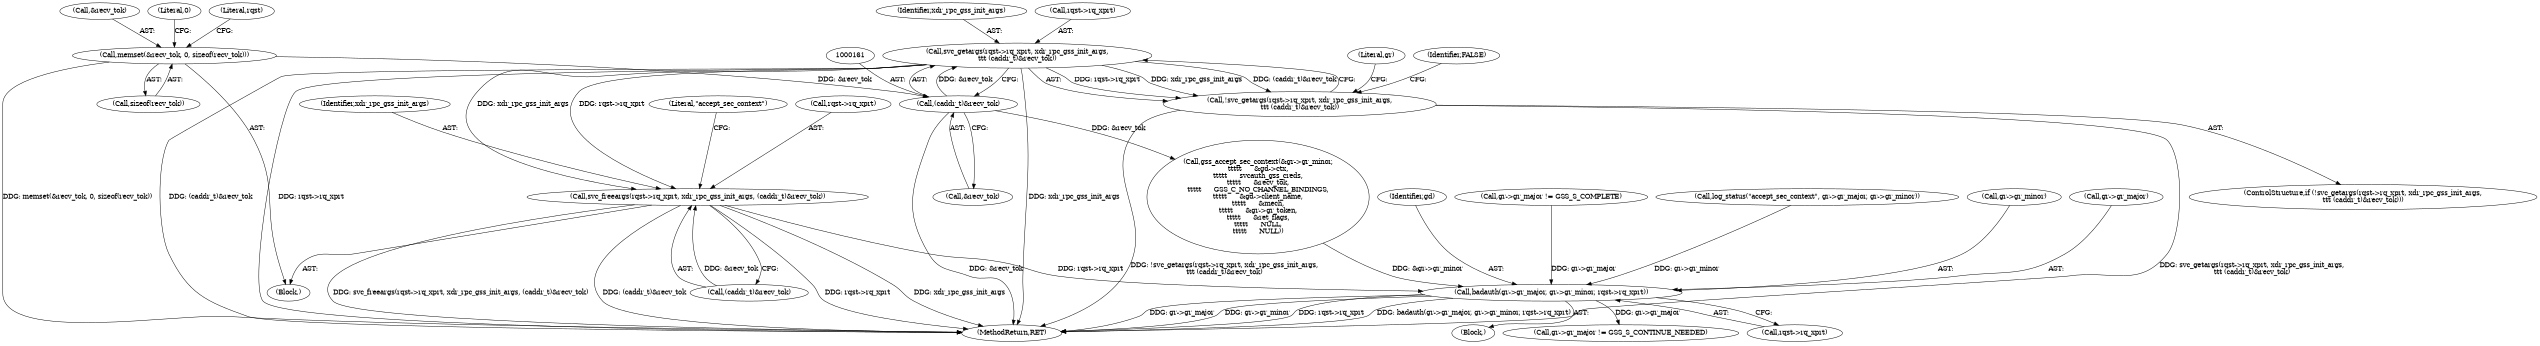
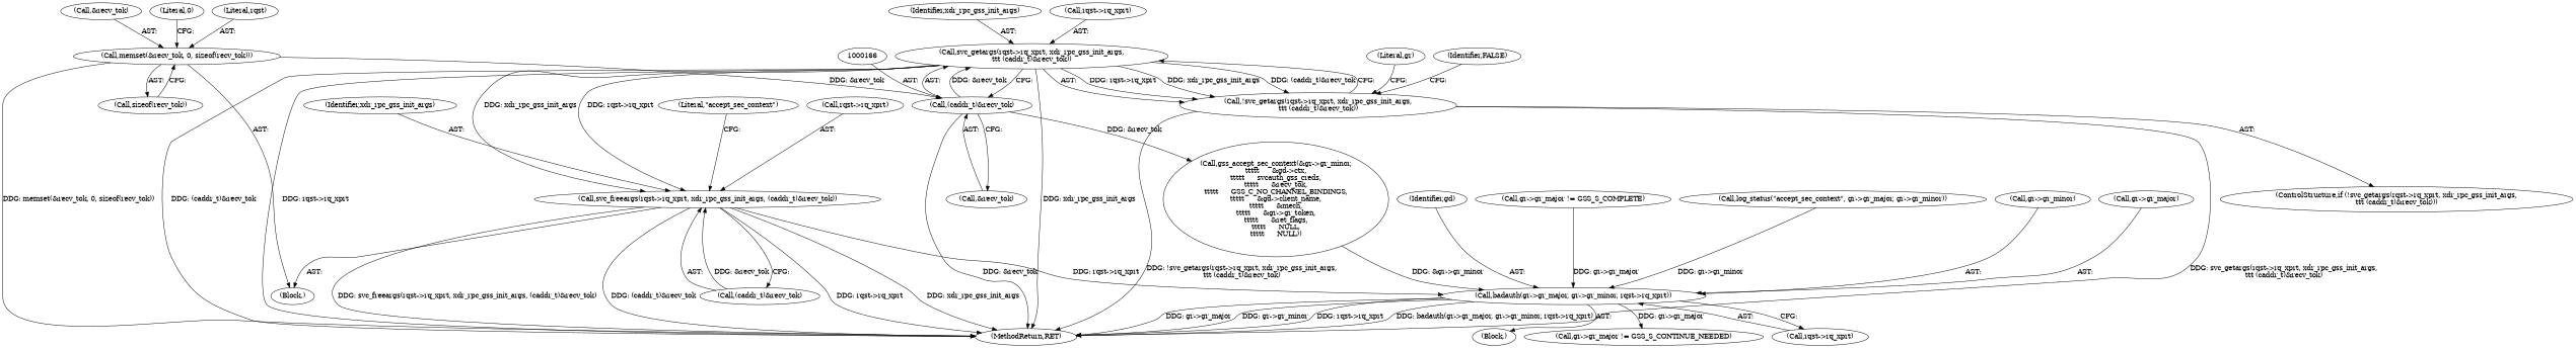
  digraph {
    n1 [label="(Call,svc_getargs(rqst->rq_xprt, xdr_rpc_gss_init_args,\n\t\t\t (caddr_t)&recv_tok))"]
    n2 [label="(Call,(caddr_t)&recv_tok)"]
    n3 [label="(Call,!svc_getargs(rqst->rq_xprt, xdr_rpc_gss_init_args,\n\t\t\t (caddr_t)&recv_tok))"]
    n4 [label="(Call,svc_freeargs(rqst->rq_xprt, xdr_rpc_gss_init_args, (caddr_t)&recv_tok))"]
    n5 [label="(MethodReturn,RET)"]
    n6 [label="(Call,&recv_tok)"]
    n7 [label="(Call,gss_accept_sec_context(&gr->gr_minor,\n\t\t\t\t\t      &gd->ctx,\n\t\t\t\t\t      svcauth_gss_creds,\n\t\t\t\t\t      &recv_tok,\n\t\t\t\t\t      GSS_C_NO_CHANNEL_BINDINGS,\n\t\t\t\t\t      &gd->client_name,\n\t\t\t\t\t      &mech,\n\t\t\t\t\t      &gr->gr_token,\n\t\t\t\t\t      &ret_flags,\n\t\t\t\t\t      NULL,\n\t\t\t\t\t      NULL))"]
    n8 [label="(ControlStructure,if (!svc_getargs(rqst->rq_xprt, xdr_rpc_gss_init_args,\n\t\t\t (caddr_t)&recv_tok)))"]
    n9 [label="(Block,)"]
    n10 [label="(Call,badauth(gr->gr_major, gr->gr_minor, rqst->rq_xprt))"]
    n11 [label="(Call,(caddr_t)&recv_tok)"]
    n12 [label="(Call,memset(&recv_tok, 0, sizeof(recv_tok)))"]
    n13 [label="(Call,sizeof(recv_tok))"]
    n14 [label="(Call,rqst->rq_xprt)"]
    n15 [label="(Block,)"]
    n16 [label="(Call,gr->gr_major != GSS_S_CONTINUE_NEEDED)"]
    n17 [label="(Identifier,gd)"]
    n18 [label="(Call,gr->gr_major != GSS_S_COMPLETE)"]
    n19 [label="(Call,log_status(\"accept_sec_context\", gr->gr_major, gr->gr_minor))"]
    n20 [label="(Literal,rqst)"]
    n21 [label="(Literal,\"accept_sec_context\")"]
    n22 [label="(Identifier,xdr_rpc_gss_init_args)"]
    n23 [label="(Call,&recv_tok)"]
    n24 [label="(Call,rqst->rq_xprt)"]
    n25 [label="(Identifier,xdr_rpc_gss_init_args)"]
    n26 [label="(Literal,0)"]
    n27 [label="(Call,gr->gr_minor)"]
    n28 [label="(Identifier,FALSE)"]
    n29 [label="(Call,gr->gr_major)"]
    n30 [label="(Literal,gr)"]
    n31 [label="(Call,rqst->rq_xprt)"]
-   1000161
+   1000161 [label=1000166]
    n1 -> n2 [label="CFG: "]
    n1 -> n3 [label="AST: "]
    n1 -> n3 [label="DDG: rqst->rq_xprt"]
    n1 -> n3 [label="DDG: xdr_rpc_gss_init_args"]
    n1 -> n3 [label="DDG: (caddr_t)&recv_tok"]
    n1 -> n4 [label="DDG: rqst->rq_xprt"]
    n1 -> n4 [label="DDG: xdr_rpc_gss_init_args"]
    n1 -> n5 [label="DDG: xdr_rpc_gss_init_args"]
    n1 -> n5 [label="DDG: (caddr_t)&recv_tok"]
    n1 -> n5 [label="DDG: rqst->rq_xprt"]
    n2 -> n1 [label="AST: "]
    n2 -> n1 [label="DDG: &recv_tok"]
    n2 -> n5 [label="DDG: &recv_tok"]
    n2 -> n6 [label="CFG: "]
    n2 -> n7 [label="DDG: &recv_tok"]
    n3 -> n1 [label="CFG: "]
    n3 -> n5 [label="DDG: svc_getargs(rqst->rq_xprt, xdr_rpc_gss_init_args,\n\t\t\t (caddr_t)&recv_tok)"]
    n3 -> n5 [label="DDG: !svc_getargs(rqst->rq_xprt, xdr_rpc_gss_init_args,\n\t\t\t (caddr_t)&recv_tok)"]
    n3 -> n8 [label="AST: "]
    n4 -> n5 [label="DDG: xdr_rpc_gss_init_args"]
    n4 -> n5 [label="DDG: svc_freeargs(rqst->rq_xprt, xdr_rpc_gss_init_args, (caddr_t)&recv_tok)"]
    n4 -> n5 [label="DDG: (caddr_t)&recv_tok"]
    n4 -> n5 [label="DDG: rqst->rq_xprt"]
    n4 -> n9 [label="AST: "]
    n4 -> n10 [label="DDG: rqst->rq_xprt"]
    n4 -> n11 [label="CFG: "]
    n6 -> n2 [label="AST: "]
    n7 -> n10 [label="DDG: &gr->gr_minor"]
    n10 -> n5 [label="DDG: badauth(gr->gr_major, gr->gr_minor, rqst->rq_xprt)"]
    n10 -> n5 [label="DDG: gr->gr_major"]
    n10 -> n5 [label="DDG: gr->gr_minor"]
    n10 -> n5 [label="DDG: rqst->rq_xprt"]
    n10 -> n14 [label="CFG: "]
    n10 -> n15 [label="AST: "]
    n10 -> n16 [label="DDG: gr->gr_major"]
    n11 -> n4 [label="AST: "]
    n11 -> n4 [label="DDG: &recv_tok"]
    n12 -> n2 [label="DDG: &recv_tok"]
    n12 -> n5 [label="DDG: memset(&recv_tok, 0, sizeof(recv_tok))"]
    n12 -> n9 [label="AST: "]
    n12 -> n13 [label="AST: "]
-   n13 -> n12 [label="AST: "]
+   n13 -> n12 [label="CFG: "]
    n14 -> n10 [label="AST: "]
    n17 -> n10 [label="AST: "]
    n18 -> n10 [label="DDG: gr->gr_major"]
    n19 -> n10 [label="DDG: gr->gr_minor"]
-   n20 -> n12 [label="CFG: "]
+   n20 -> n12 [label="AST: "]
    n21 -> n4 [label="CFG: "]
    n22 -> n1 [label="AST: "]
    n23 -> n12 [label="AST: "]
    n24 -> n4 [label="AST: "]
    n25 -> n4 [label="AST: "]
    n26 -> n12 [label="CFG: "]
    n27 -> n10 [label="AST: "]
    n28 -> n3 [label="CFG: "]
    n29 -> n10 [label="AST: "]
    n30 -> n3 [label="CFG: "]
    n31 -> n1 [label="AST: "]
    1000161 -> n2 [label="AST: "]
  }
